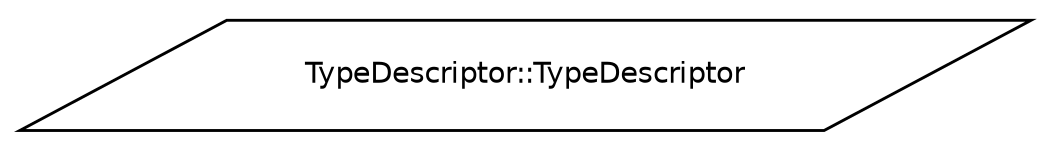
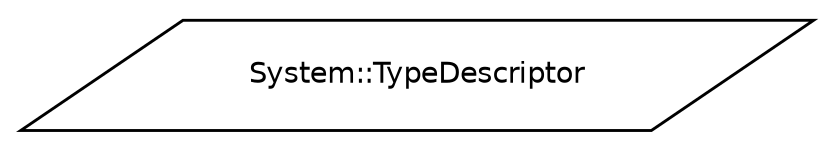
  digraph {
    rankdir=LR
-   n1 [color=black fillcolor=white fontname=Helvetica fontsize=10 height=0.2 label="TypeDescriptor::TypeDescriptor" shape=parallelogram style=filled width=0.4]
+   n1 [color=black fillcolor=white fontname=Helvetica fontsize=10 height=0.2 label="System::TypeDescriptor" shape=parallelogram style=filled width=0.4]
  }
